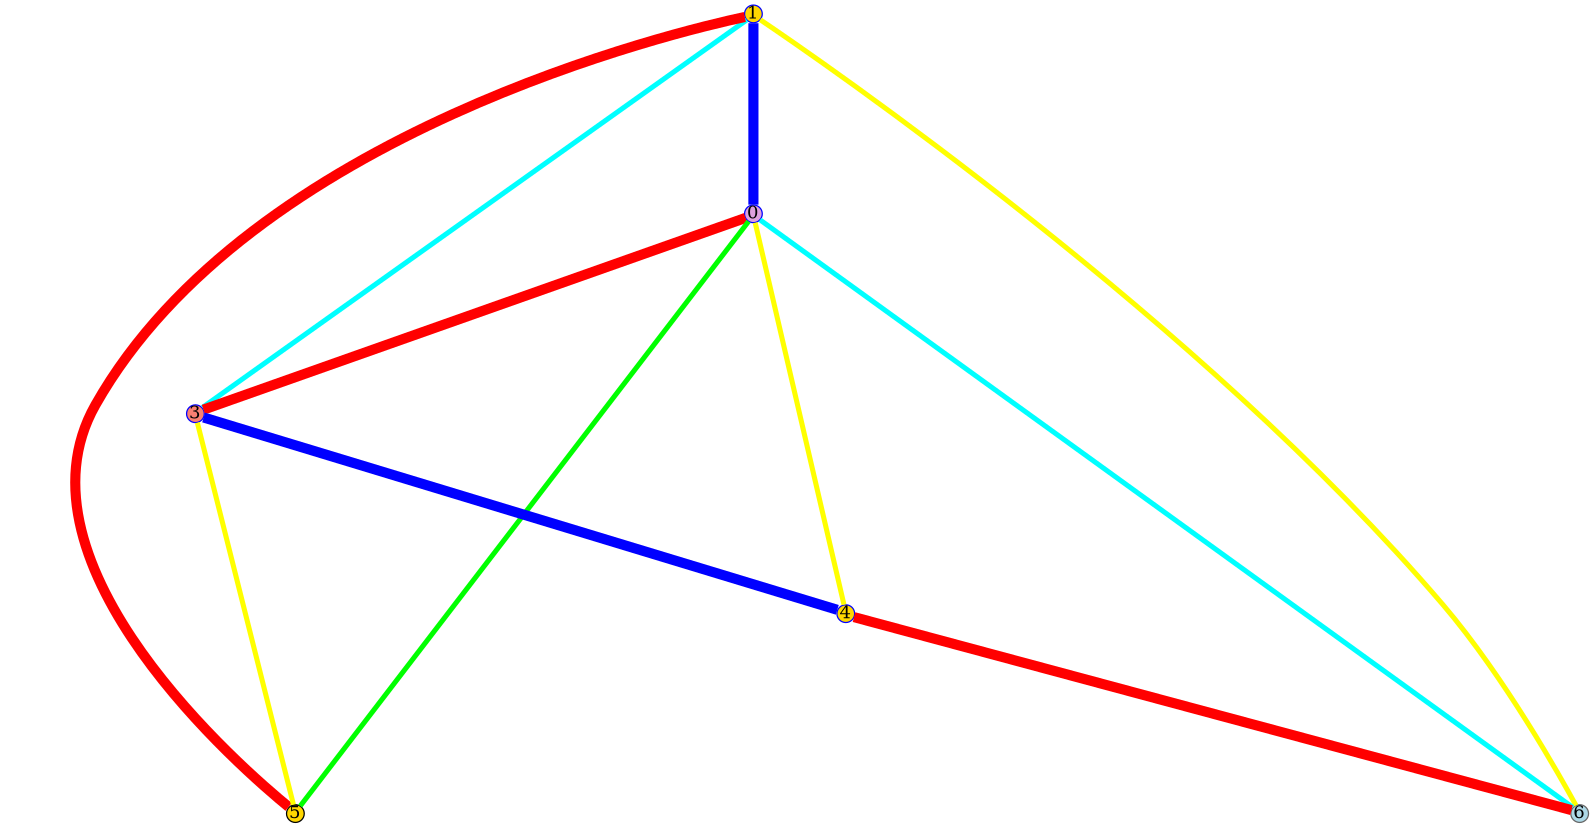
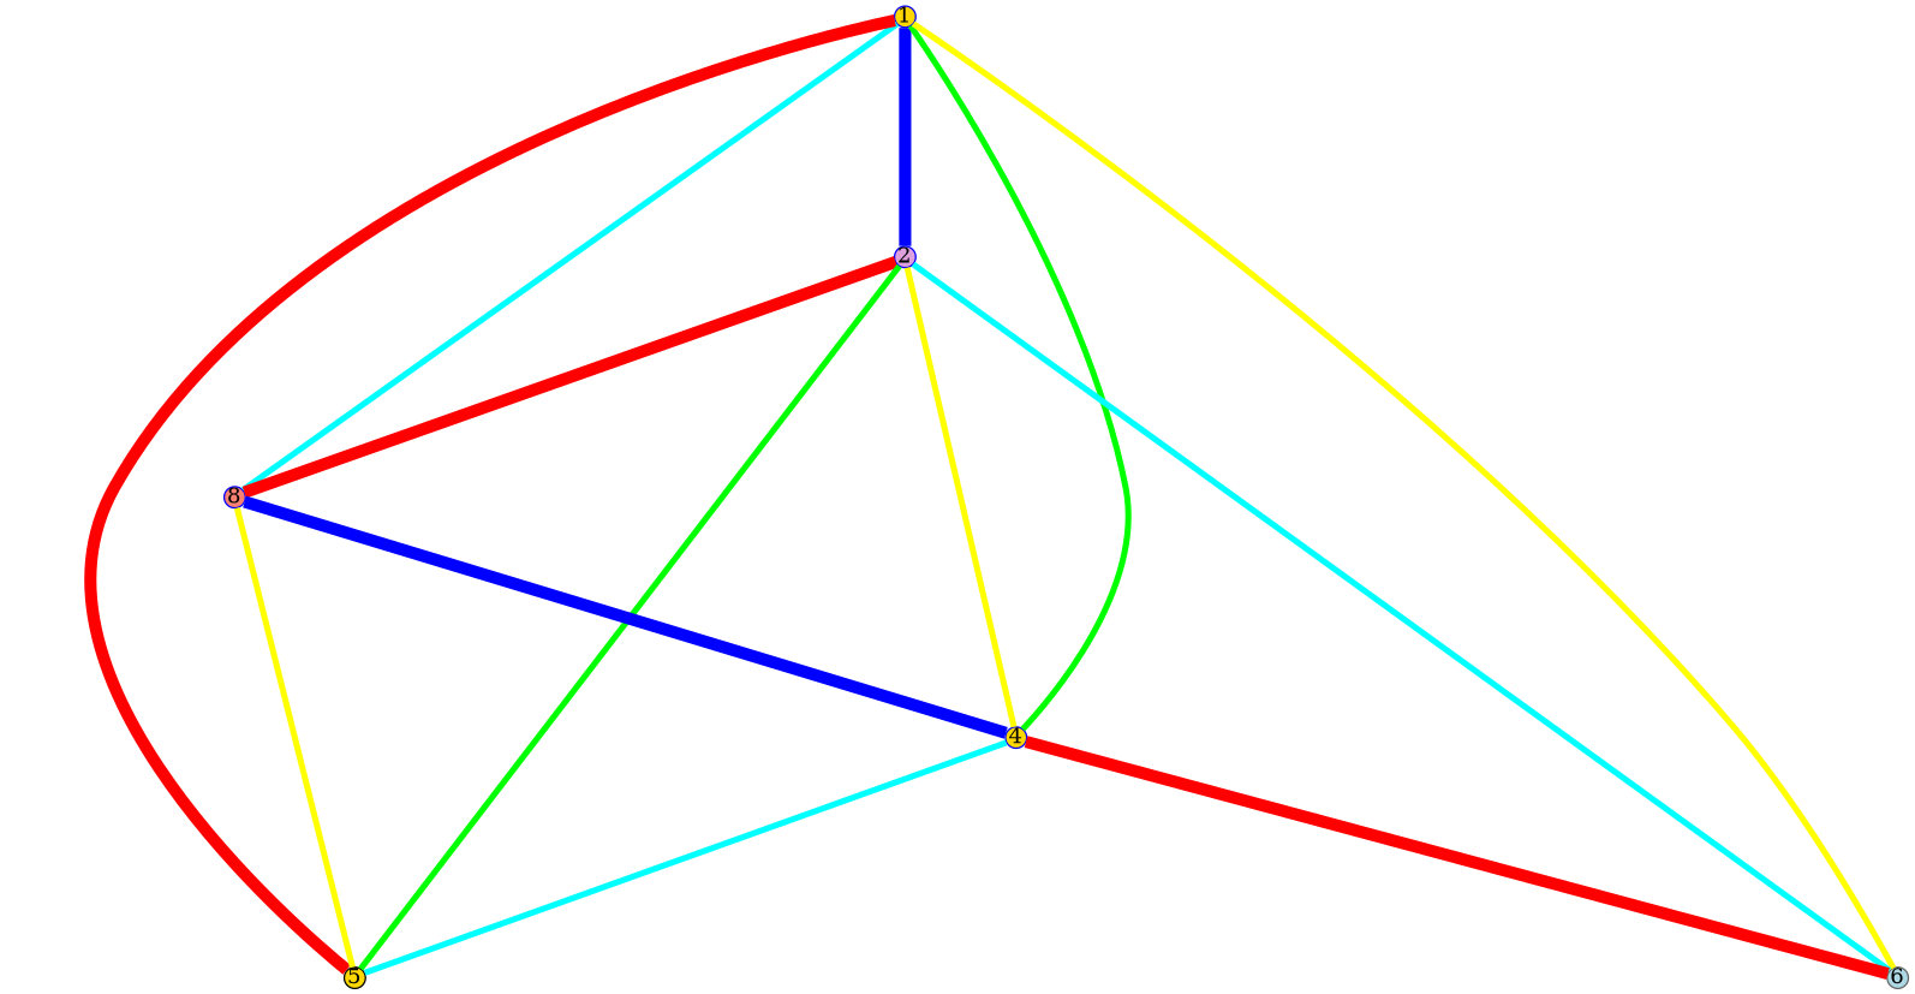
  graph {
    nodesep=2
    ranksep=2
    node [color=blue fillcolor=gold fixedsize=true shape=circle style=filled]
    edge [color=cyan penwidth=4 style=solid]
    1 [width=0.2]
-   2 [fillcolor=plum width=0.2 label=0]
-   3 [fillcolor=salmon width=0.2]
+   2 [fillcolor=plum width=0.2]
+   3 [fillcolor=salmon width=0.2 label=8]
    4 [width=0.2]
    5 [color=black width=0.2]
    6 [color=gray40 fillcolor=lightblue width=0.2]
    1 -- 2 [color=blue penwidth=8]
    1 -- 3
+   1 -- 4 [color=green]
    1 -- 5 [color=red penwidth=8]
    1 -- 6 [color=yellow]
    2 -- 3 [color=red penwidth=8]
    2 -- 4 [color=yellow]
    2 -- 5 [color=green]
    2 -- 6
    3 -- 4 [color=blue penwidth=8]
    3 -- 5 [color=yellow]
+   4 -- 5
    4 -- 6 [color=red penwidth=8]
  }
